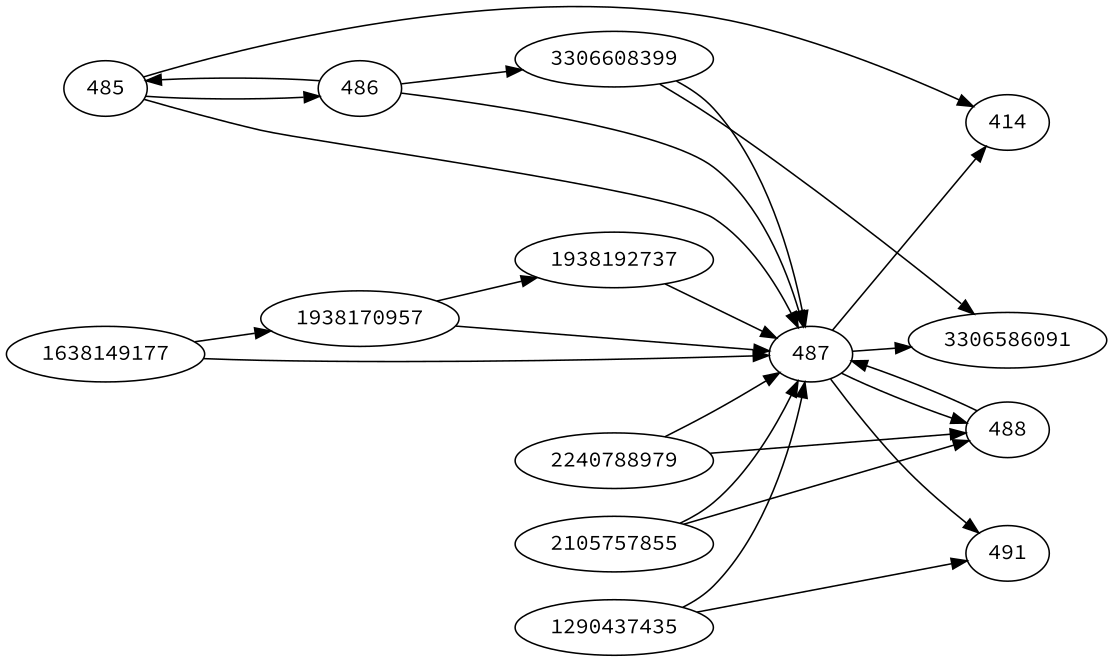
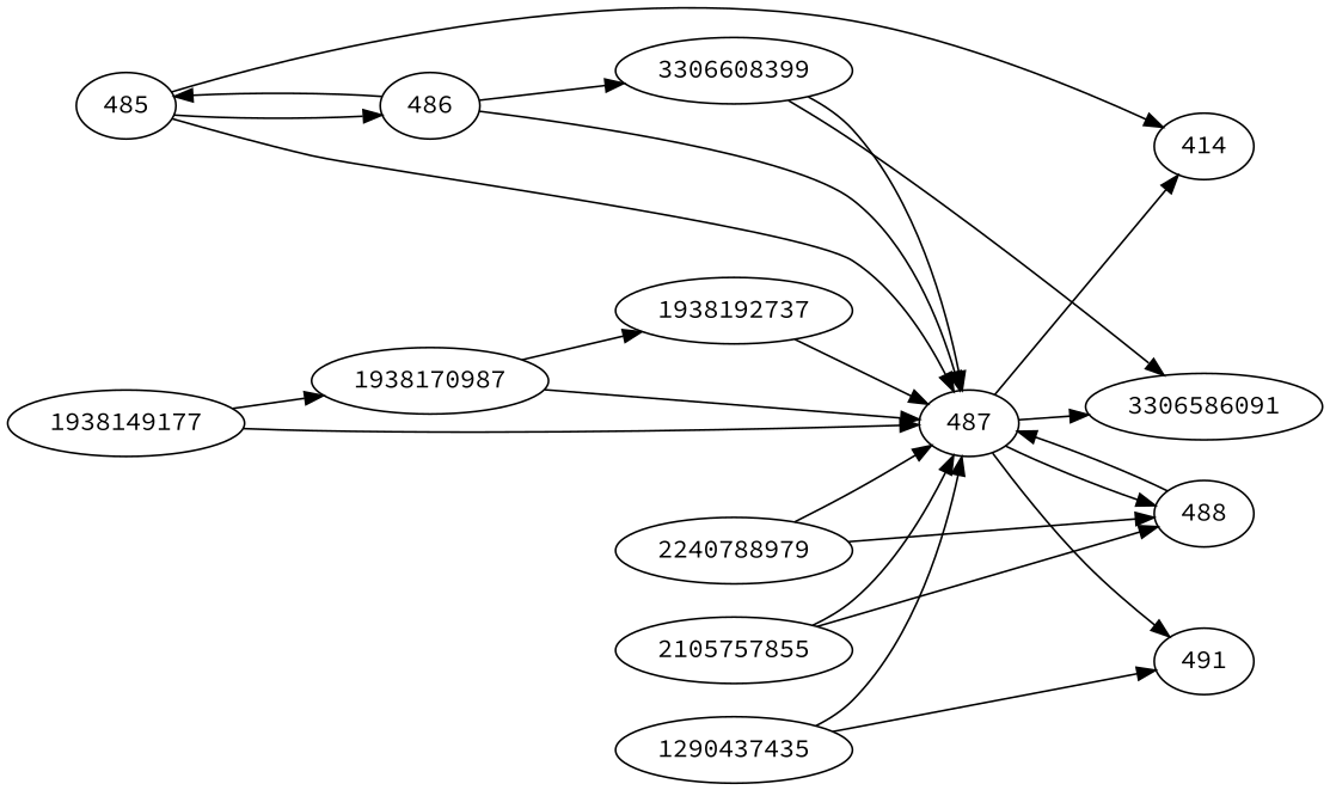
  strict digraph {
    fontname="Source Code Pro"
    rankdir=LR
    node [fontname="Source Code Pro"]
    edge [fontname="Source Code Pro"]
    1938192737
    487
    n3 [label=414]
    488
    3306586091
    491
    485
    486
    3306608399
-   1938170957
+   1938170957 [label=1938170987]
    2240788979
-   1938149177 [label=1638149177]
+   1938149177
    1290437435
    2105757855
    1938192737 -> 487
    487 -> n3
    487 -> 488
    487 -> 3306586091
    487 -> 491
    488 -> 487
    485 -> 487
    485 -> n3
    485 -> 486
    486 -> 487
    486 -> 485
    486 -> 3306608399
    3306608399 -> 487
    3306608399 -> 3306586091
    1938170957 -> 1938192737
    1938170957 -> 487
    2240788979 -> 487
    2240788979 -> 488
    1938149177 -> 487
    1938149177 -> 1938170957
    1290437435 -> 487
    1290437435 -> 491
    2105757855 -> 487
    2105757855 -> 488
  }
